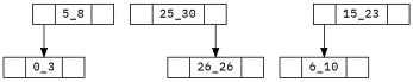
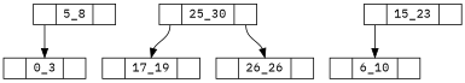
  digraph {
    fontname="IBM Plex Mono"
    node [fontname="IBM Plex Mono" shape=record]
    edge [fontname="IBM Plex Mono" headport=m tailport=l]
    n1 [height=0.1 label="<l> | <m> 5_8 | <r>"]
    n2 [height=0.1 label="<l> | <m> 0_3 | <r>"]
    n3 [height=0.1 label="<l> | <m> 25_30 | <r>"]
+   n4 [height=0.1 label="<l> | <m> 17_19 | <r>"]
    n5 [height=0.1 label="<l> | <m> 26_26 | <r>"]
    n6 [height=0.1 label="<l> | <m> 15_23 | <r>"]
    n7 [height=0.1 label="<l> | <m> 6_10 | <r>"]
    n1 -> n2
+   n3 -> n4
    n3 -> n5 [tailport=r]
    n6 -> n7
  }
